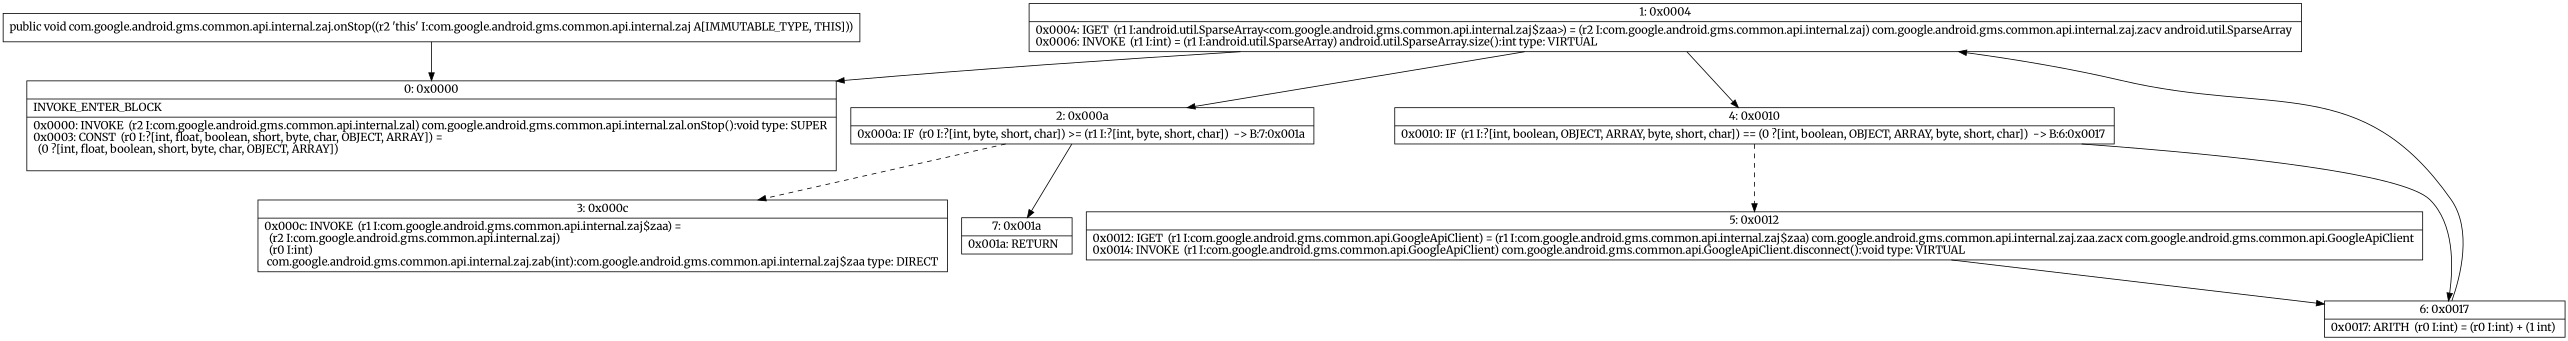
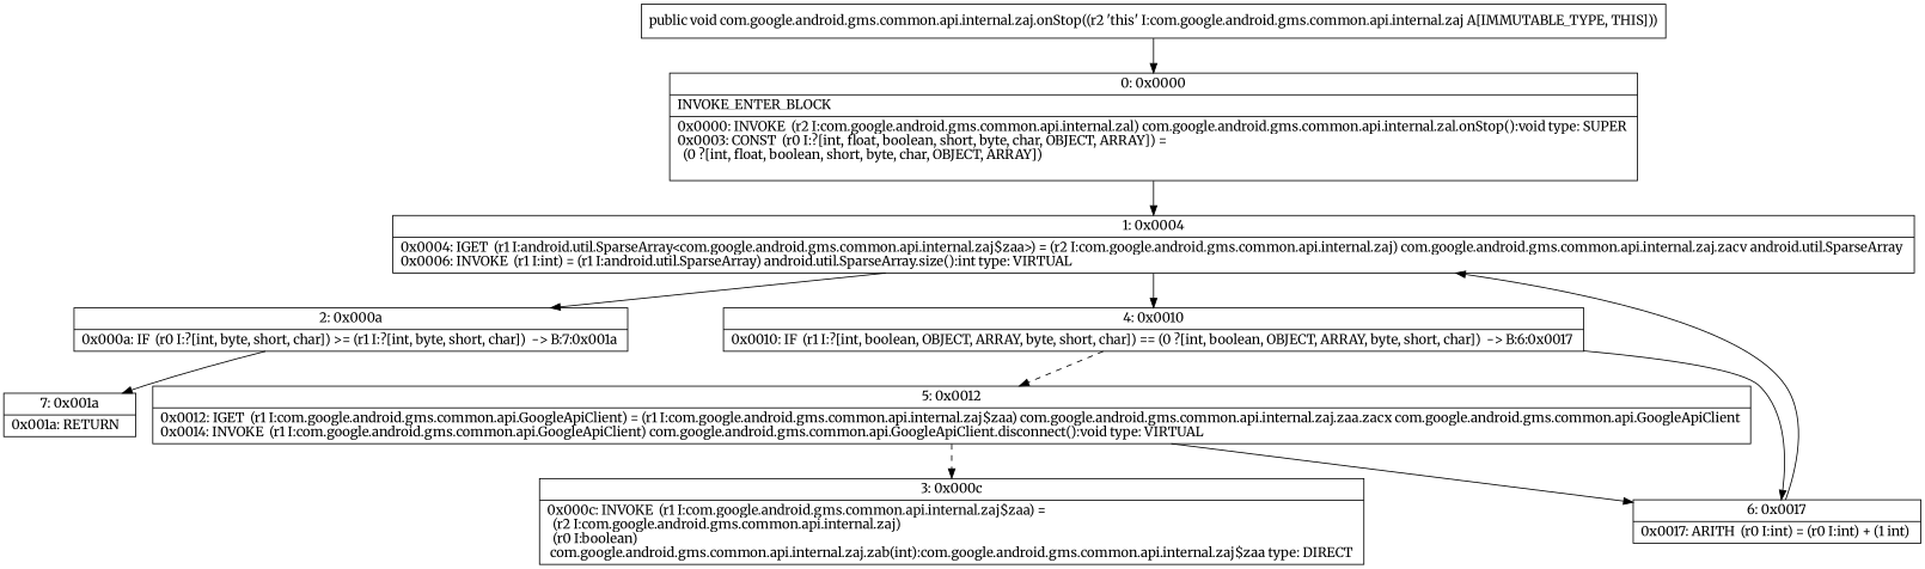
  digraph {
    fontname=Merriweather
    node [fontname=Merriweather shape=record]
    edge [fontname=Merriweather]
    n1 [label="{0\:\ 0x0000|INVOKE_ENTER_BLOCK\l|0x0000: INVOKE  (r2 I:com.google.android.gms.common.api.internal.zal) com.google.android.gms.common.api.internal.zal.onStop():void type: SUPER \l0x0003: CONST  (r0 I:?[int, float, boolean, short, byte, char, OBJECT, ARRAY]) = \l  (0 ?[int, float, boolean, short, byte, char, OBJECT, ARRAY])\l \l}"]
    n2 [label="{1\:\ 0x0004|0x0004: IGET  (r1 I:android.util.SparseArray\<com.google.android.gms.common.api.internal.zaj$zaa\>) = (r2 I:com.google.android.gms.common.api.internal.zaj) com.google.android.gms.common.api.internal.zaj.zacv android.util.SparseArray \l0x0006: INVOKE  (r1 I:int) = (r1 I:android.util.SparseArray) android.util.SparseArray.size():int type: VIRTUAL \l}"]
    n3 [label="{2\:\ 0x000a|0x000a: IF  (r0 I:?[int, byte, short, char]) \>= (r1 I:?[int, byte, short, char])  \-\> B:7:0x001a \l}"]
    n4 [label="{4\:\ 0x0010|0x0010: IF  (r1 I:?[int, boolean, OBJECT, ARRAY, byte, short, char]) == (0 ?[int, boolean, OBJECT, ARRAY, byte, short, char])  \-\> B:6:0x0017 \l}"]
-   n5 [label="{3\:\ 0x000c|0x000c: INVOKE  (r1 I:com.google.android.gms.common.api.internal.zaj$zaa) = \l  (r2 I:com.google.android.gms.common.api.internal.zaj)\l  (r0 I:int)\l com.google.android.gms.common.api.internal.zaj.zab(int):com.google.android.gms.common.api.internal.zaj$zaa type: DIRECT \l}"]
+   n5 [label="{3\:\ 0x000c|0x000c: INVOKE  (r1 I:com.google.android.gms.common.api.internal.zaj$zaa) = \l  (r2 I:com.google.android.gms.common.api.internal.zaj)\l  (r0 I:boolean)\l com.google.android.gms.common.api.internal.zaj.zab(int):com.google.android.gms.common.api.internal.zaj$zaa type: DIRECT \l}"]
    n6 [label="{7\:\ 0x001a|0x001a: RETURN   \l}"]
    n7 [label="{5\:\ 0x0012|0x0012: IGET  (r1 I:com.google.android.gms.common.api.GoogleApiClient) = (r1 I:com.google.android.gms.common.api.internal.zaj$zaa) com.google.android.gms.common.api.internal.zaj.zaa.zacx com.google.android.gms.common.api.GoogleApiClient \l0x0014: INVOKE  (r1 I:com.google.android.gms.common.api.GoogleApiClient) com.google.android.gms.common.api.GoogleApiClient.disconnect():void type: VIRTUAL \l}"]
    n8 [label="{6\:\ 0x0017|0x0017: ARITH  (r0 I:int) = (r0 I:int) + (1 int) \l}"]
    n9 [label="{public void com.google.android.gms.common.api.internal.zaj.onStop((r2 'this' I:com.google.android.gms.common.api.internal.zaj A[IMMUTABLE_TYPE, THIS])) }"]
-   n2 -> n1
+   n1 -> n2
    n2 -> n3
    n2 -> n4
-   n3 -> n5 [style=dashed]
+   n7 -> n5 [style=dashed]
    n3 -> n6
    n4 -> n7 [style=dashed]
    n4 -> n8
    n7 -> n8
    n8 -> n2
    n9 -> n1
  }
